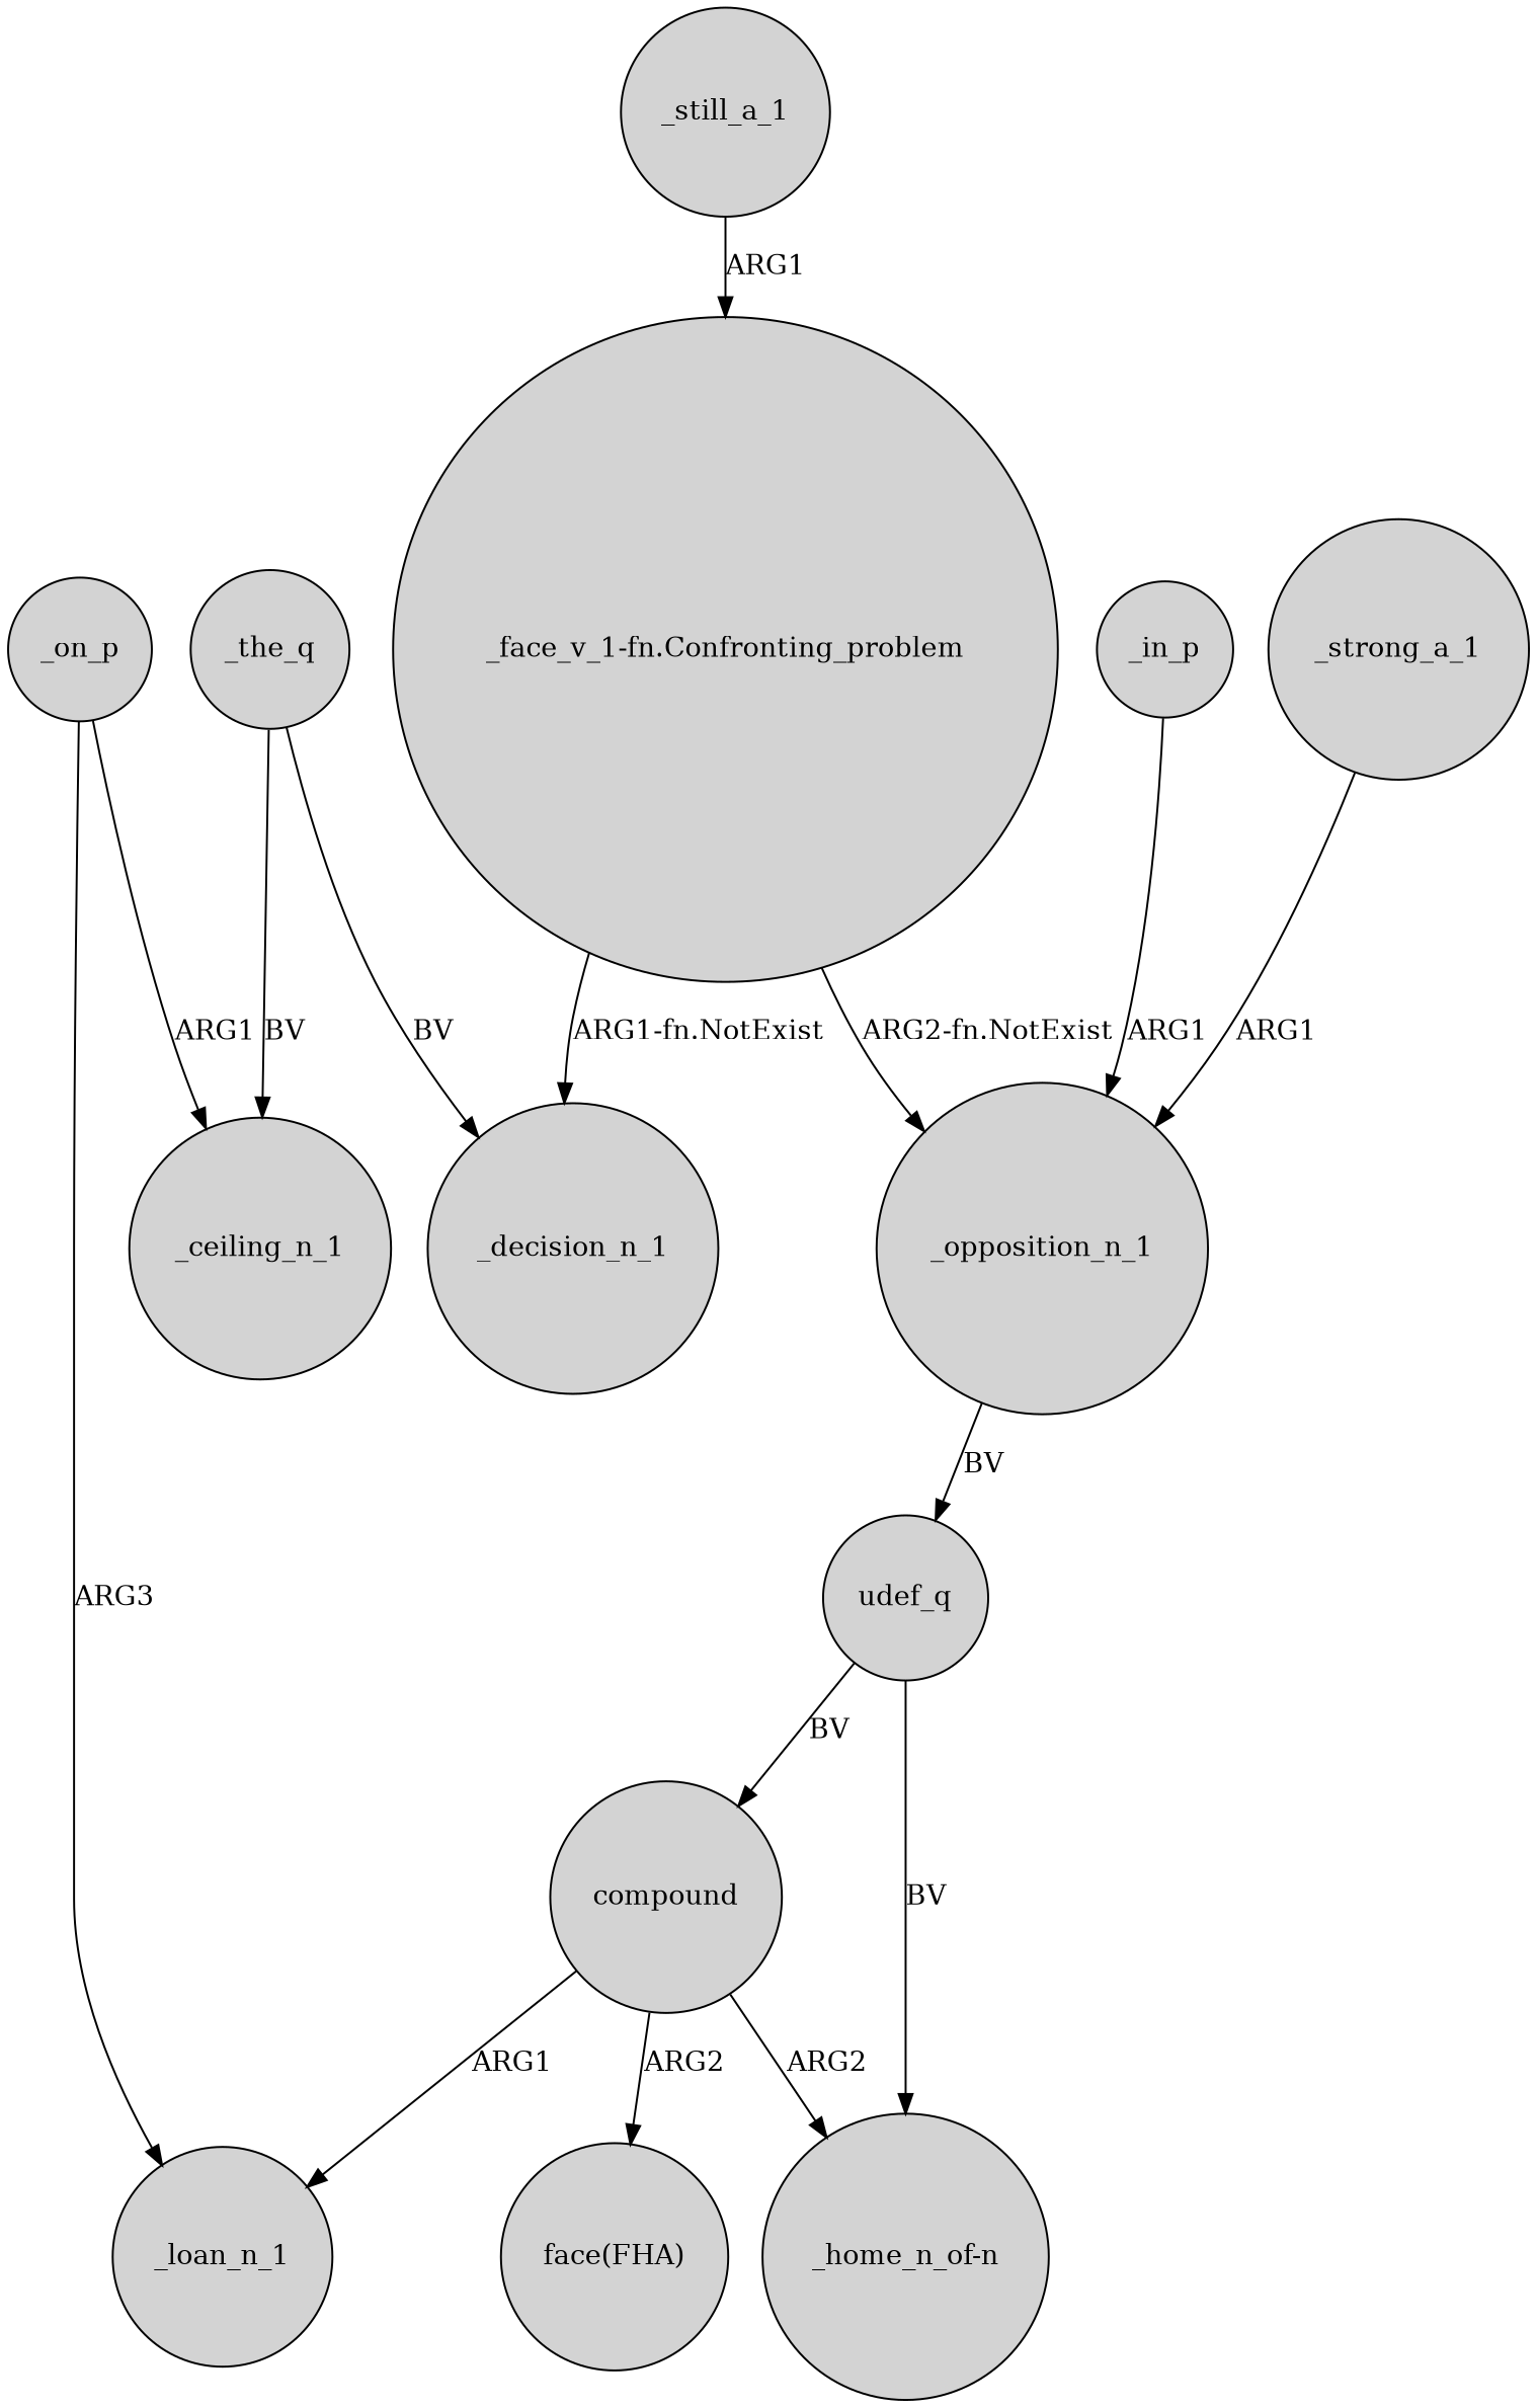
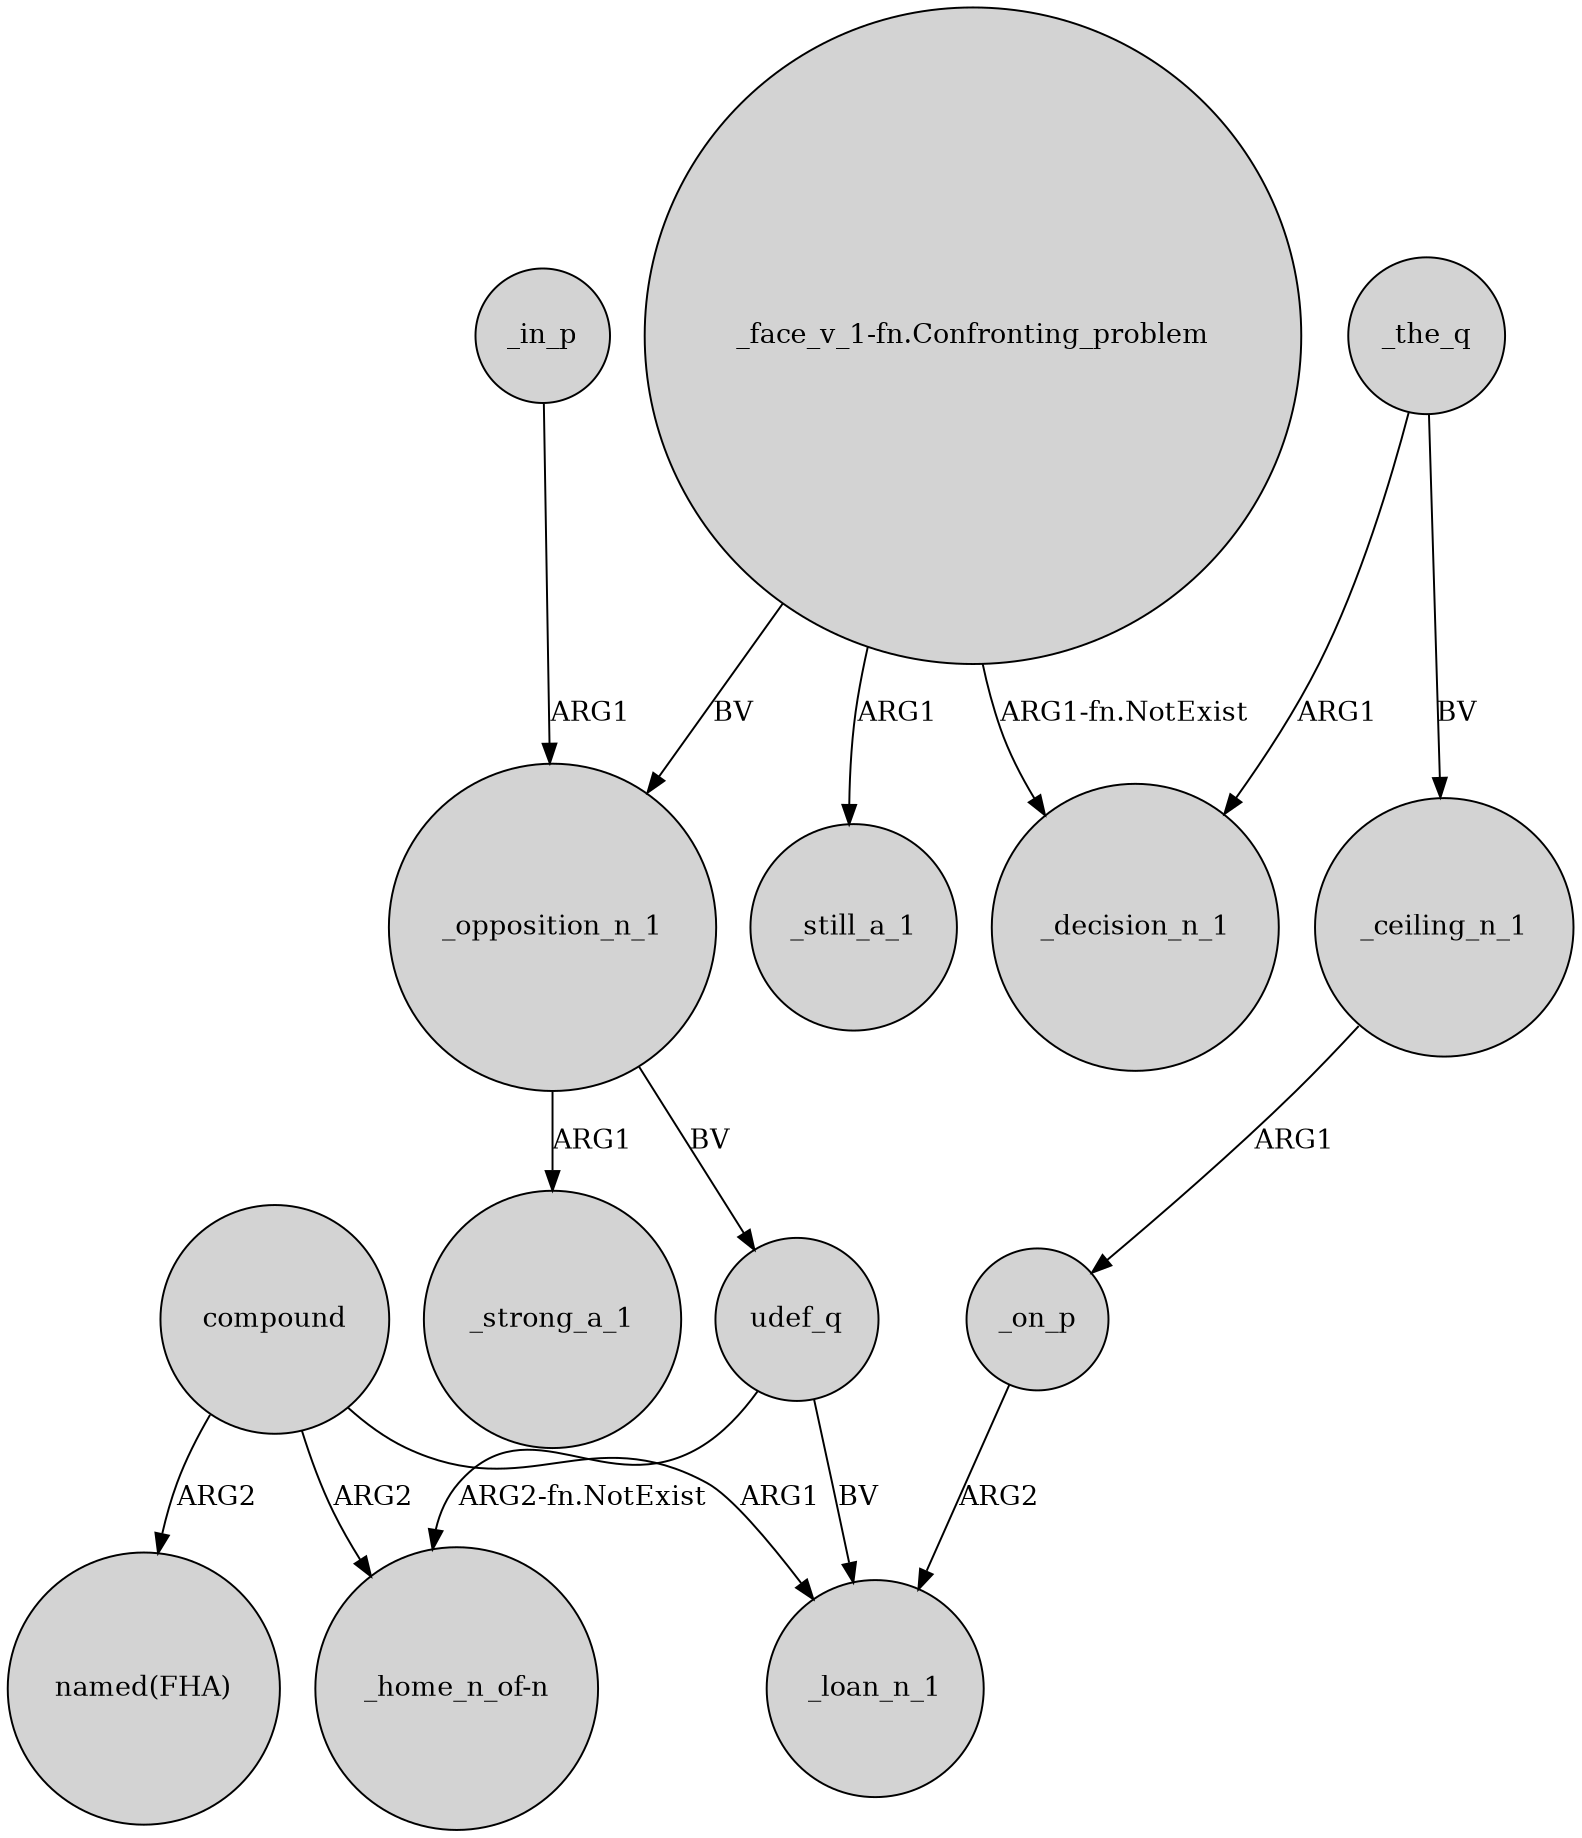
  digraph {
    node [shape=circle style=filled]
    _on_p
    _loan_n_1
    _ceiling_n_1
    _still_a_1
    "_face_v_1-fn.Confronting_problem"
    _decision_n_1
    _opposition_n_1
    udef_q
    _the_q
    "_home_n_of-n"
    _in_p
    _strong_a_1
    compound
-   "named(FHA)" [label="face(FHA)"]
-   _on_p -> _loan_n_1 [label=ARG3]
-   _on_p -> _ceiling_n_1 [label=ARG1]
-   _still_a_1 -> "_face_v_1-fn.Confronting_problem" [label=ARG1]
+   "named(FHA)"
+   _on_p -> _loan_n_1 [label=ARG2]
+   _ceiling_n_1 -> _on_p [label=ARG1]
+   "_face_v_1-fn.Confronting_problem" -> _still_a_1 [label=ARG1]
    "_face_v_1-fn.Confronting_problem" -> _decision_n_1 [label="ARG1-fn.NotExist"]
-   "_face_v_1-fn.Confronting_problem" -> _opposition_n_1 [label="ARG2-fn.NotExist"]
+   "_face_v_1-fn.Confronting_problem" -> _opposition_n_1 [label=BV]
    _opposition_n_1 -> udef_q [label=BV]
-   udef_q -> compound [label=BV]
-   udef_q -> "_home_n_of-n" [label=BV]
+   udef_q -> _loan_n_1 [label=BV]
+   udef_q -> "_home_n_of-n" [label="ARG2-fn.NotExist"]
    _the_q -> _ceiling_n_1 [label=BV]
-   _the_q -> _decision_n_1 [label=BV]
+   _the_q -> _decision_n_1 [label=ARG1]
    _in_p -> _opposition_n_1 [label=ARG1]
-   _strong_a_1 -> _opposition_n_1 [label=ARG1]
+   _opposition_n_1 -> _strong_a_1 [label=ARG1]
    compound -> _loan_n_1 [label=ARG1]
    compound -> "_home_n_of-n" [label=ARG2]
    compound -> "named(FHA)" [label=ARG2]
  }
